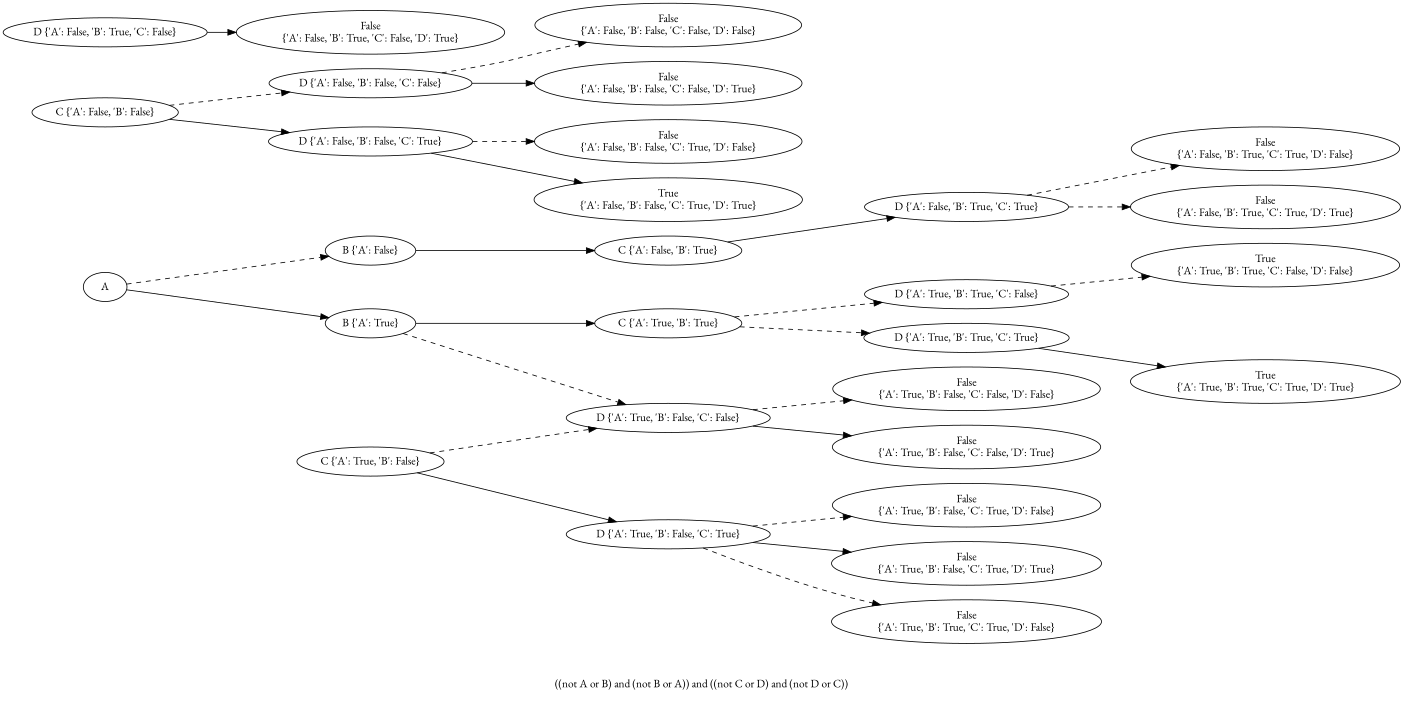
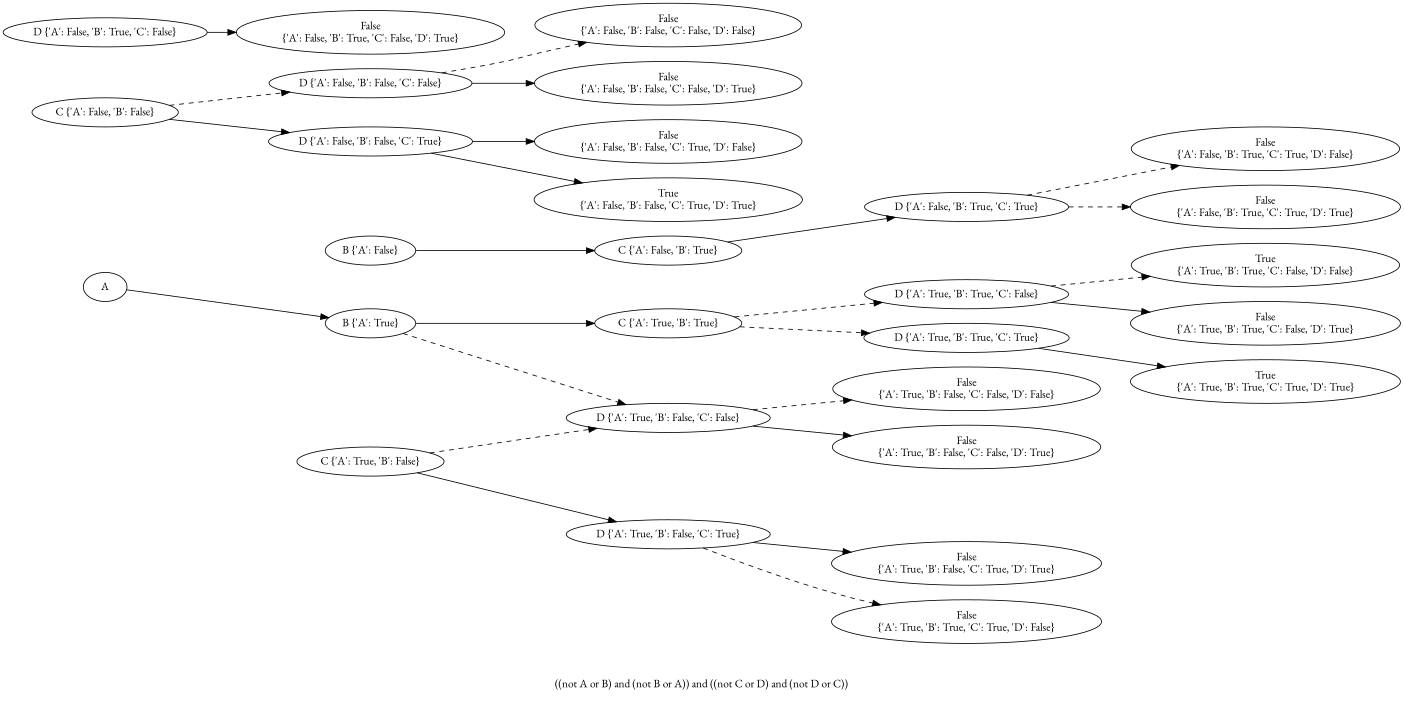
  digraph {
    fontname="EB Garamond"
    label="((not A or B) and (not B or A)) and ((not C or D) and (not D or C))\n\n"
    rankdir=LR
    node [fontname="EB Garamond"]
    edge [fontname="EB Garamond" style=dashed]
    n1 [label=A]
    n2 [label="B {'A': False}"]
    n3 [label="B {'A': True}"]
    n4 [label="C {'A': False, 'B': True}"]
    n5 [label="C {'A': True, 'B': True}"]
    n6 [label="D {'A': True, 'B': False, 'C': False}"]
    n7 [label="C {'A': False, 'B': False}"]
    n8 [label="D {'A': False, 'B': False, 'C': False}"]
    n9 [label="D {'A': False, 'B': False, 'C': True}"]
    n10 [label="D {'A': False, 'B': True, 'C': True}"]
    n11 [label="False\n{'A': False, 'B': False, 'C': False, 'D': False}"]
    n12 [label="False\n{'A': False, 'B': False, 'C': False, 'D': True}"]
    n13 [label="False\n{'A': False, 'B': False, 'C': True, 'D': False}"]
    n14 [label="True\n{'A': False, 'B': False, 'C': True, 'D': True}"]
    n15 [label="D {'A': False, 'B': True, 'C': False}"]
    n16 [label="False\n{'A': False, 'B': True, 'C': False, 'D': True}"]
    n17 [label="False\n{'A': False, 'B': True, 'C': True, 'D': False}"]
    n18 [label="False\n{'A': False, 'B': True, 'C': True, 'D': True}"]
    n19 [label="C {'A': True, 'B': False}"]
    n20 [label="D {'A': True, 'B': False, 'C': True}"]
    n21 [label="D {'A': True, 'B': True, 'C': False}"]
    n22 [label="D {'A': True, 'B': True, 'C': True}"]
    n23 [label="False\n{'A': True, 'B': False, 'C': False, 'D': False}"]
    n24 [label="False\n{'A': True, 'B': False, 'C': False, 'D': True}"]
-   n25 [label="False\n{'A': True, 'B': False, 'C': True, 'D': False}"]
    n26 [label="False\n{'A': True, 'B': False, 'C': True, 'D': True}"]
    n27 [label="False\n{'A': True, 'B': True, 'C': True, 'D': False}"]
    n28 [label="True\n{'A': True, 'B': True, 'C': False, 'D': False}"]
+   n29 [label="False\n{'A': True, 'B': True, 'C': False, 'D': True}"]
    n30 [label="True\n{'A': True, 'B': True, 'C': True, 'D': True}"]
-   n1 -> n2
    n1 -> n3 [style=""]
    n2 -> n4 [style=""]
    n3 -> n5 [style=""]
    n3 -> n6
    n4 -> n10 [style=""]
    n5 -> n21
    n5 -> n22
    n6 -> n23
    n6 -> n24 [style=""]
    n7 -> n8
    n7 -> n9 [style=""]
    n8 -> n11
    n8 -> n12 [style=""]
-   n9 -> n13
+   n9 -> n13 [style=solid]
    n9 -> n14 [style=""]
    n10 -> n17
    n10 -> n18
    n15 -> n16 [style=""]
    n19 -> n6
    n19 -> n20 [style=""]
-   n20 -> n25
    n20 -> n26 [style=""]
    n20 -> n27
    n21 -> n28
+   n21 -> n29 [style=""]
    n22 -> n30 [style=""]
  }
